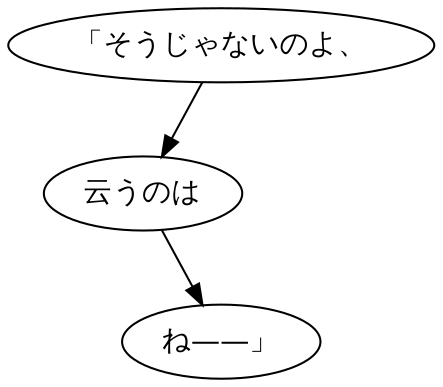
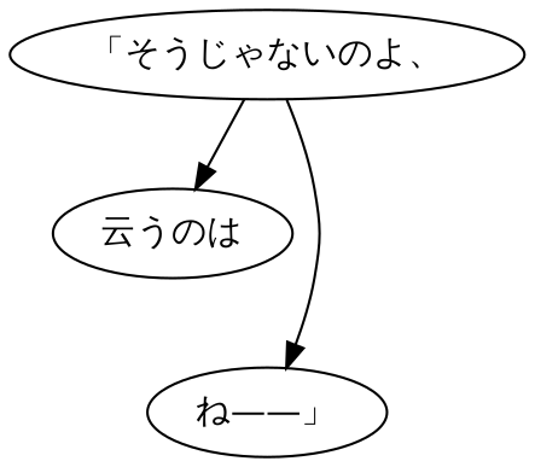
  digraph {
    n1 [label="「そうじゃないのよ、"]
    n2 [label="云うのは"]
    n3 [label="ね——」"]
    n1 -> n2
-   n2 -> n3
+   n1 -> n3
  }
